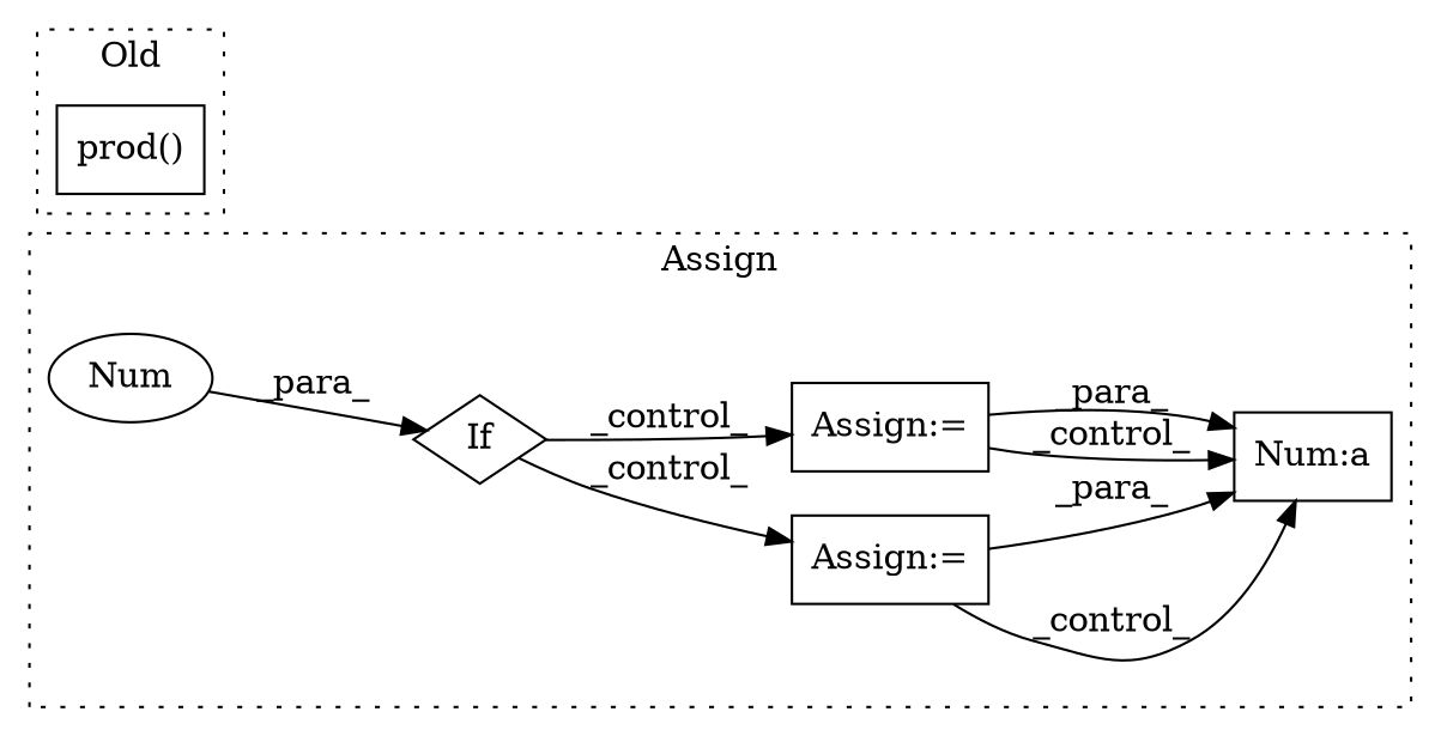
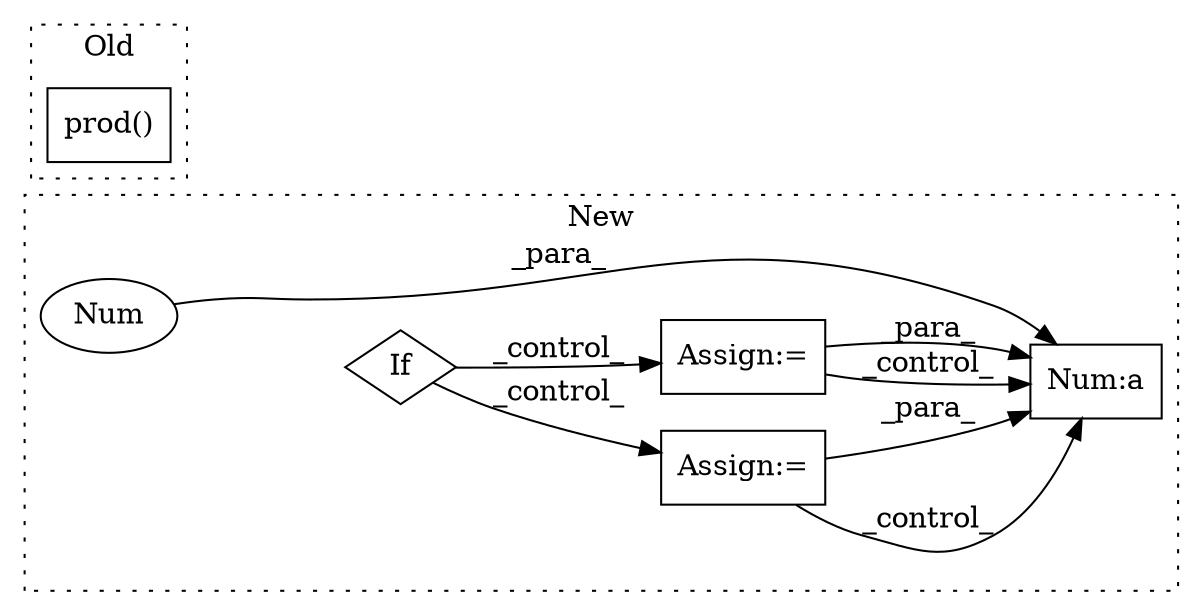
  digraph {
    fontname="DejaVu Serif"
    rankdir=LR
    node [a=68 fontname="DejaVu Serif" l=3 shape=box]
    edge [fontname="DejaVu Serif"]
    n1 [a=96 label=If s=9299 shape=diamond]
    n2 [label="Assign:=" s=9327]
    n3 [label="Assign:=" s=9367]
    n4 [a=82 l=1 label="Num:a" s=10252]
    n5 [a=76 l=1 label=Num s=10251 shape=ellipse]
    n6 [a=75 l=22 label="prod()" s=9829]
    subgraph cluster_1 {
-     label=Assign
+     label=New
      style=dotted
      n1
      n2
      n3
      n4
      n5
    }
    subgraph cluster_2 {
      label=Old
      style=dotted
      n6
    }
    n1 -> n2 [label=_control_]
    n1 -> n3 [label=_control_]
    n2 -> n4 [label=_control_]
    n2 -> n4 [label=_para_]
    n3 -> n4 [label=_control_]
    n3 -> n4 [label=_para_]
-   n5 -> n1 [label=_para_]
+   n5 -> n4 [label=_para_]
  }
